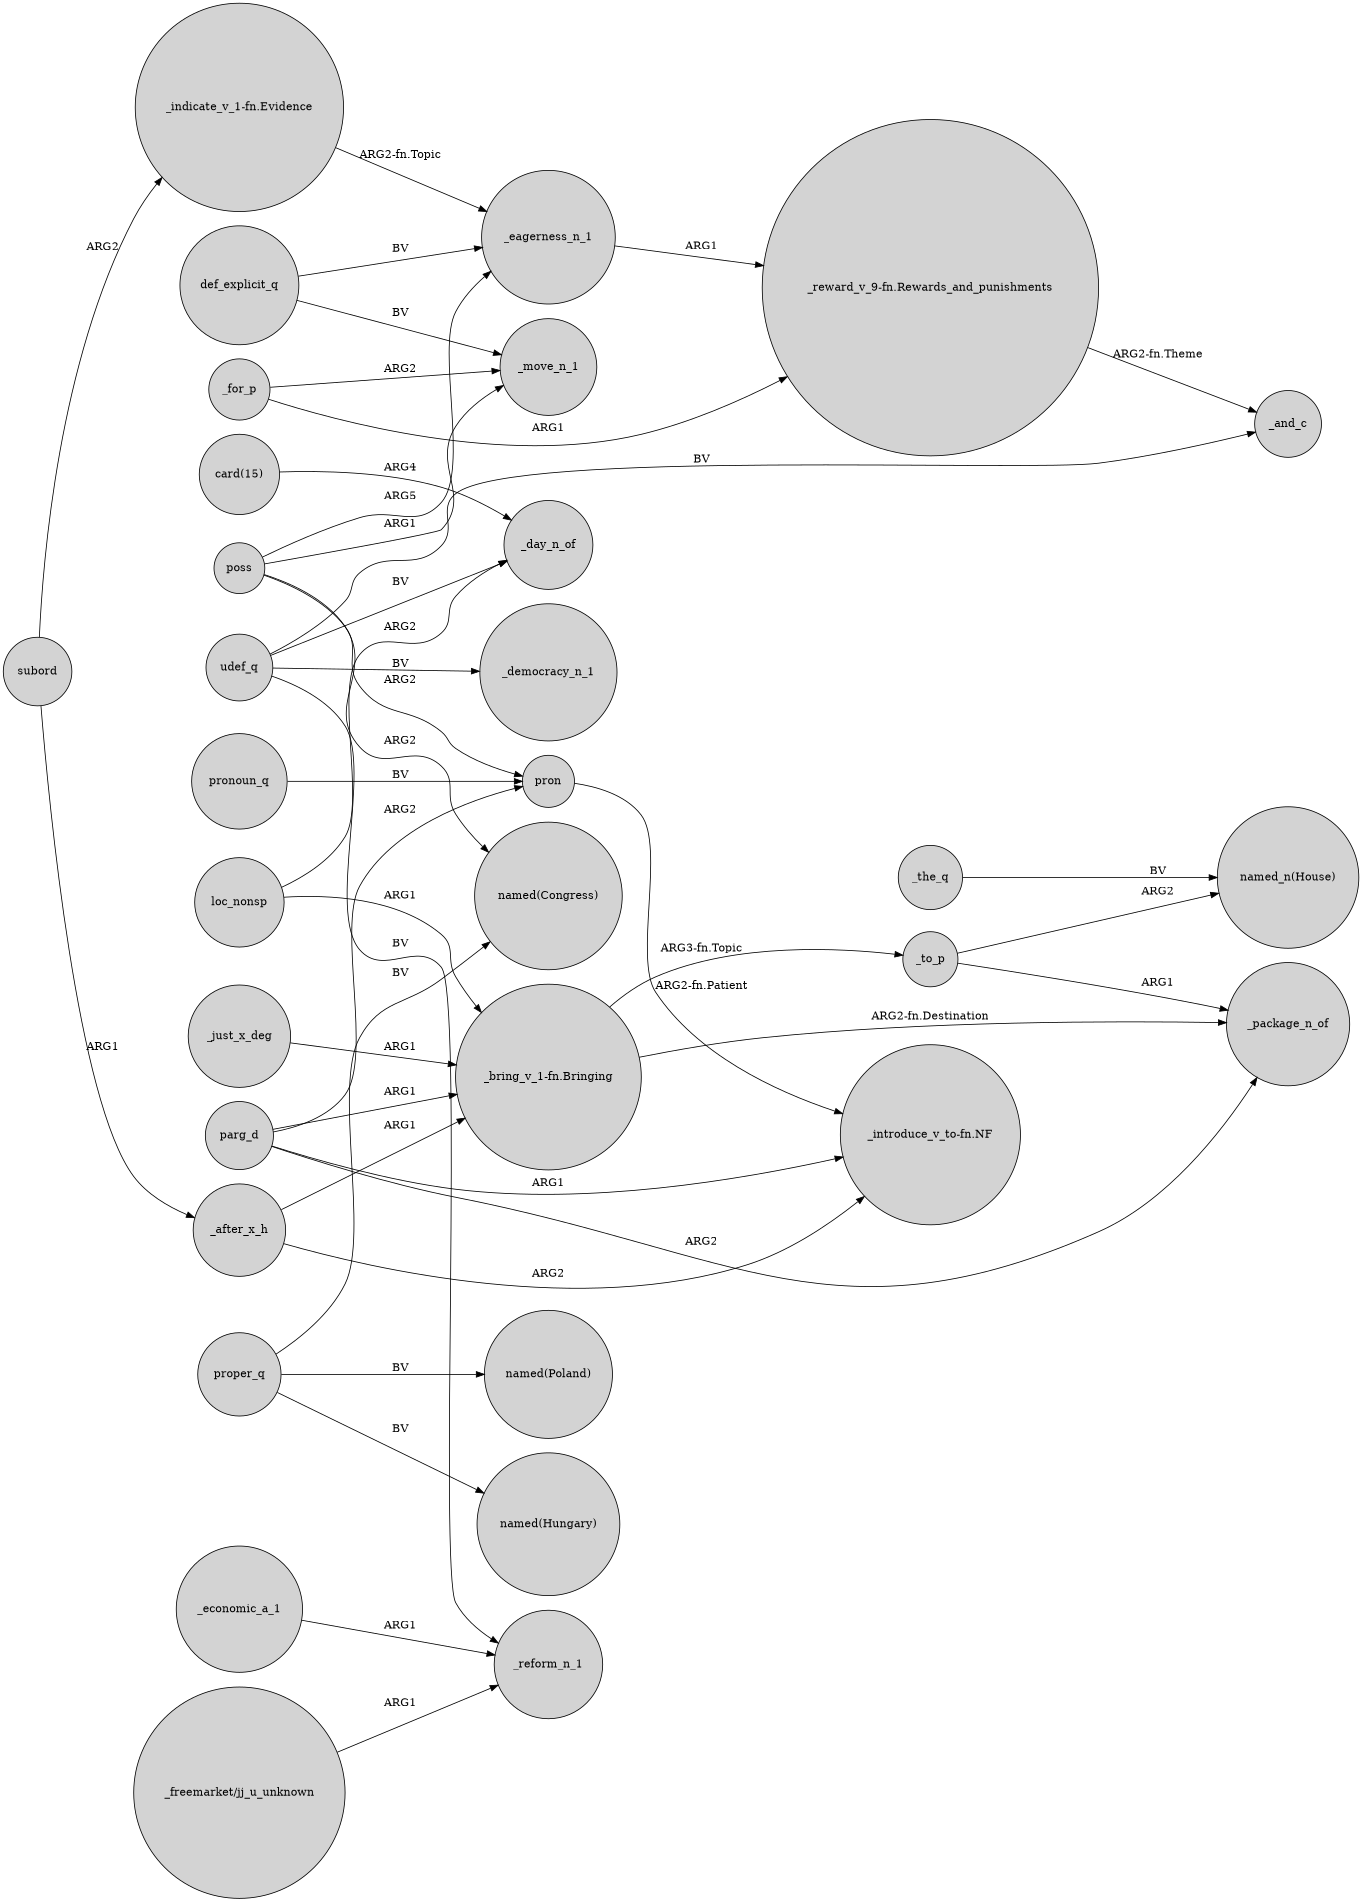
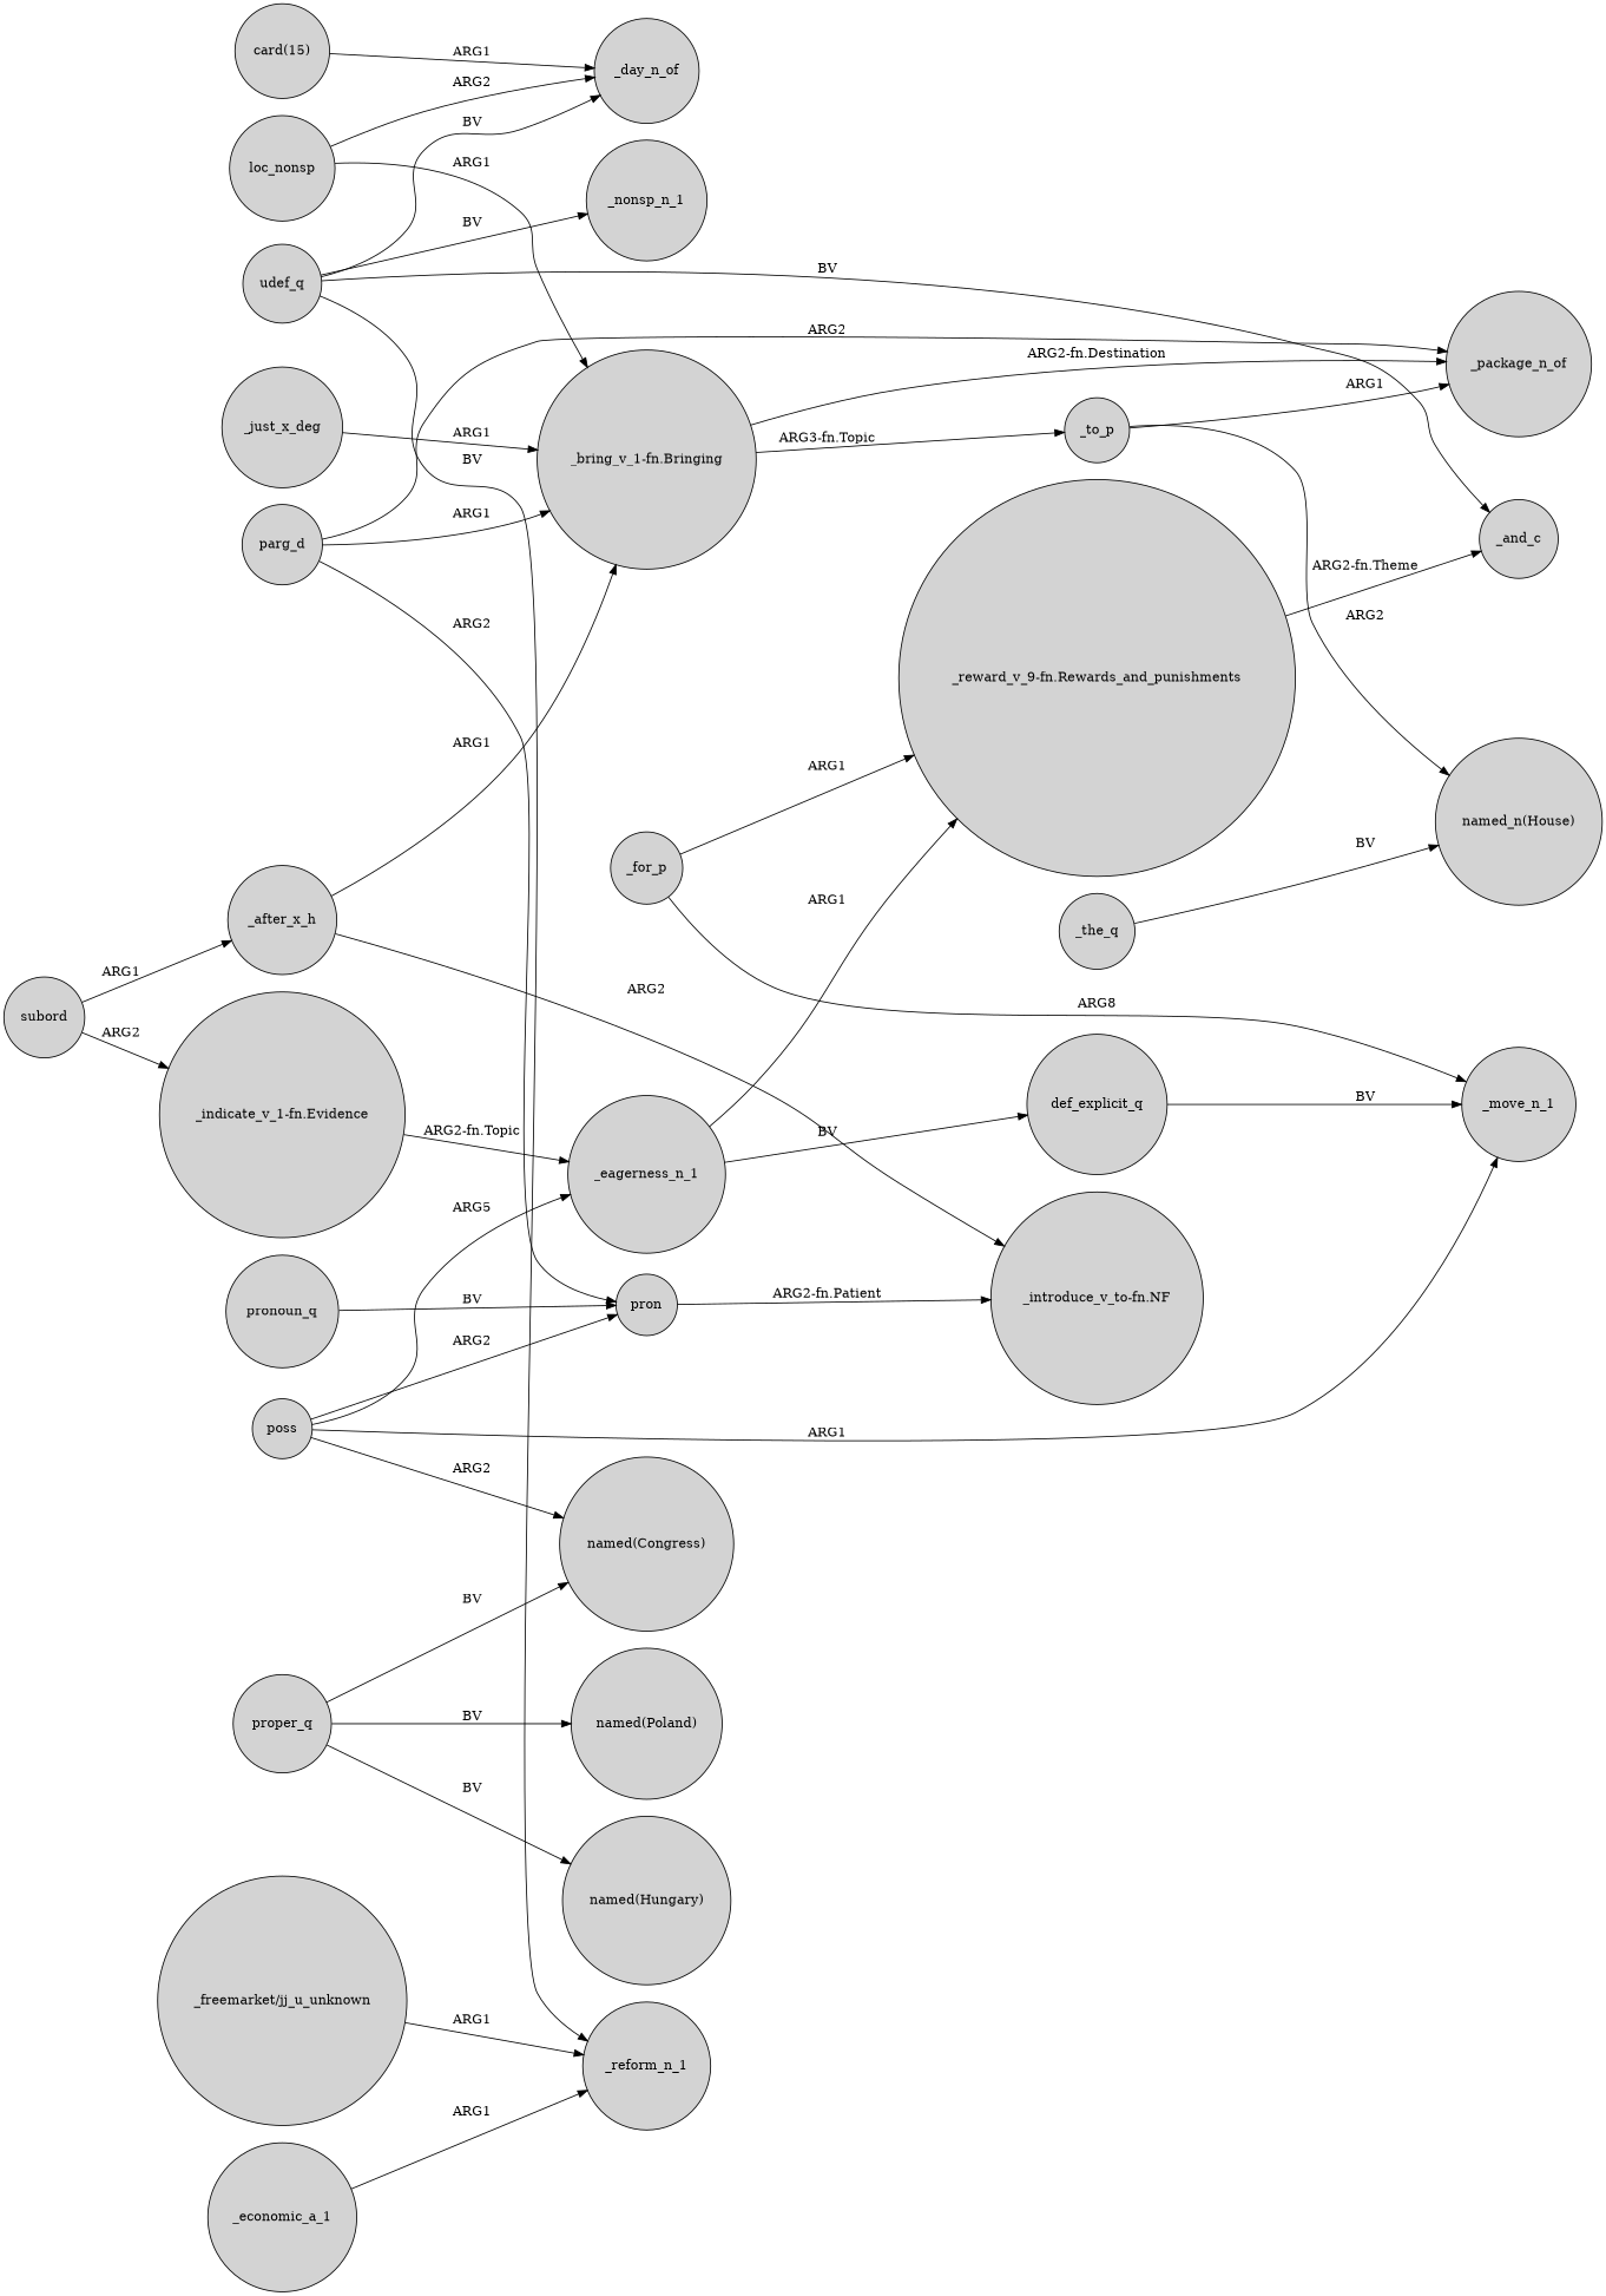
  digraph {
    rankdir=LR
    node [shape=circle style=filled]
    n1 [label="_reward_v_9-fn.Rewards_and_punishments"]
    _and_c
    _the_q
    "named_n(House)"
    _after_x_h
    "_bring_v_1-fn.Bringing"
    "_introduce_v_to-fn.NF"
    _package_n_of
    _to_p
    poss
    _move_n_1
    pron
    _eagerness_n_1
    "named(Congress)"
    loc_nonsp
    _day_n_of
    _just_x_deg
    udef_q
    _reform_n_1
-   _democracy_n_1
+   _democracy_n_1 [label=_nonsp_n_1]
    _economic_a_1
    proper_q
    "named(Poland)"
    "named(Hungary)"
    _for_p
    parg_d
    "_freemarket/jj_u_unknown"
    pronoun_q
    "card(15)"
    def_explicit_q
    "_indicate_v_1-fn.Evidence"
    subord
    n1 -> _and_c [label="ARG2-fn.Theme"]
    _the_q -> "named_n(House)" [label=BV]
    _after_x_h -> "_bring_v_1-fn.Bringing" [label=ARG1]
    _after_x_h -> "_introduce_v_to-fn.NF" [label=ARG2]
    "_bring_v_1-fn.Bringing" -> _package_n_of [label="ARG2-fn.Destination"]
    "_bring_v_1-fn.Bringing" -> _to_p [label="ARG3-fn.Topic"]
    _to_p -> "named_n(House)" [label=ARG2]
    _to_p -> _package_n_of [label=ARG1]
    poss -> _move_n_1 [label=ARG1]
    poss -> pron [label=ARG2]
    poss -> _eagerness_n_1 [label=ARG5]
    poss -> "named(Congress)" [label=ARG2]
    pron -> "_introduce_v_to-fn.NF" [label="ARG2-fn.Patient"]
    _eagerness_n_1 -> n1 [label=ARG1]
    loc_nonsp -> "_bring_v_1-fn.Bringing" [label=ARG1]
    loc_nonsp -> _day_n_of [label=ARG2]
    _just_x_deg -> "_bring_v_1-fn.Bringing" [label=ARG1]
    udef_q -> _and_c [label=BV]
    udef_q -> _day_n_of [label=BV]
    udef_q -> _reform_n_1 [label=BV]
    udef_q -> _democracy_n_1 [label=BV]
    _economic_a_1 -> _reform_n_1 [label=ARG1]
    proper_q -> "named(Congress)" [label=BV]
    proper_q -> "named(Poland)" [label=BV]
    proper_q -> "named(Hungary)" [label=BV]
    _for_p -> n1 [label=ARG1]
-   _for_p -> _move_n_1 [label=ARG2]
+   _for_p -> _move_n_1 [label=ARG8]
    parg_d -> "_bring_v_1-fn.Bringing" [label=ARG1]
-   parg_d -> "_introduce_v_to-fn.NF" [label=ARG1]
    parg_d -> _package_n_of [label=ARG2]
    parg_d -> pron [label=ARG2]
    "_freemarket/jj_u_unknown" -> _reform_n_1 [label=ARG1]
    pronoun_q -> pron [label=BV]
-   "card(15)" -> _day_n_of [label=ARG4]
+   "card(15)" -> _day_n_of [label=ARG1]
    def_explicit_q -> _move_n_1 [label=BV]
-   def_explicit_q -> _eagerness_n_1 [label=BV]
+   _eagerness_n_1 -> def_explicit_q [label=BV]
    "_indicate_v_1-fn.Evidence" -> _eagerness_n_1 [label="ARG2-fn.Topic"]
    subord -> _after_x_h [label=ARG1]
    subord -> "_indicate_v_1-fn.Evidence" [label=ARG2]
  }
